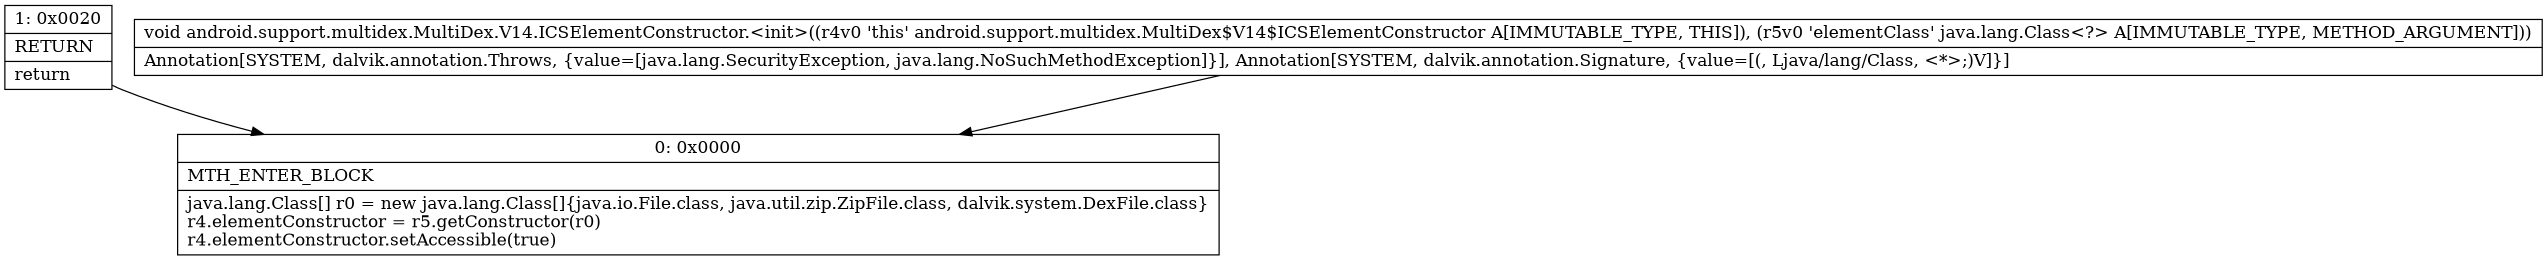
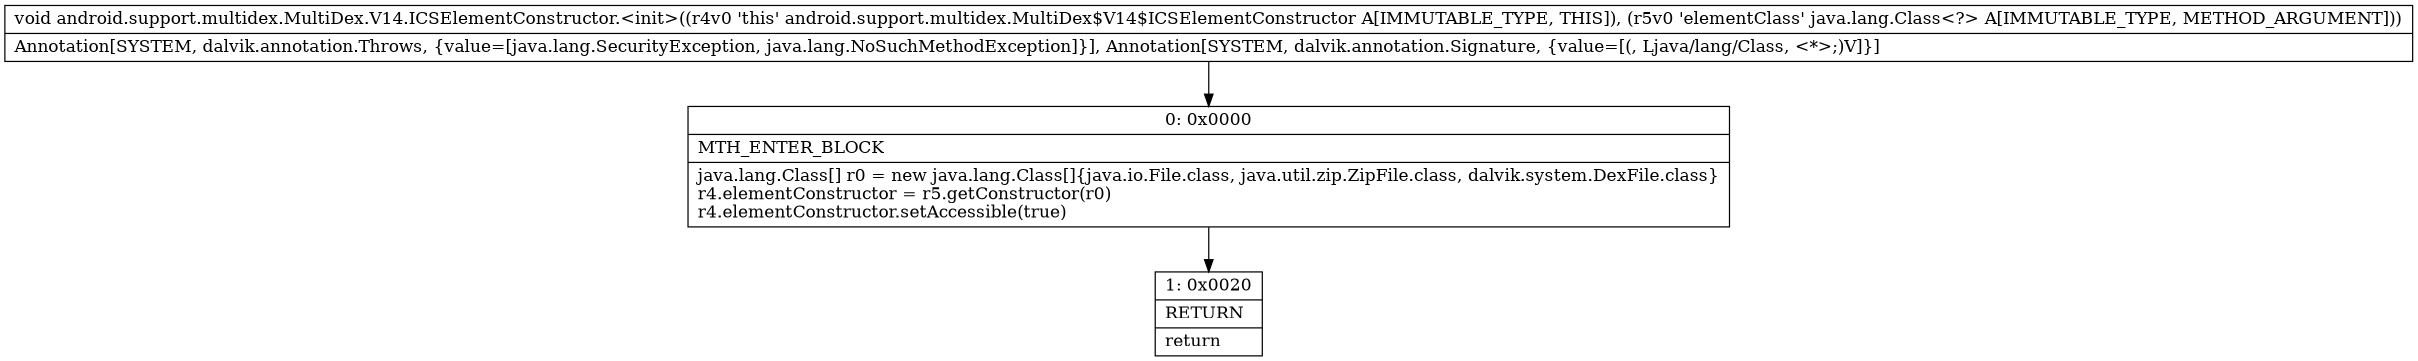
  digraph {
    node [shape=record]
    n1 [label="{0\:\ 0x0000|MTH_ENTER_BLOCK\l|java.lang.Class[] r0 = new java.lang.Class[]\{java.io.File.class, java.util.zip.ZipFile.class, dalvik.system.DexFile.class\}\lr4.elementConstructor = r5.getConstructor(r0)\lr4.elementConstructor.setAccessible(true)\l}"]
    n2 [label="{1\:\ 0x0020|RETURN\l|return\l}"]
    n3 [label="{void android.support.multidex.MultiDex.V14.ICSElementConstructor.\<init\>((r4v0 'this' android.support.multidex.MultiDex$V14$ICSElementConstructor A[IMMUTABLE_TYPE, THIS]), (r5v0 'elementClass' java.lang.Class\<?\> A[IMMUTABLE_TYPE, METHOD_ARGUMENT]))  | Annotation[SYSTEM, dalvik.annotation.Throws, \{value=[java.lang.SecurityException, java.lang.NoSuchMethodException]\}], Annotation[SYSTEM, dalvik.annotation.Signature, \{value=[(, Ljava\/lang\/Class, \<*\>;)V]\}]\l}"]
-   n2 -> n1
+   n1 -> n2
    n3 -> n1
  }
